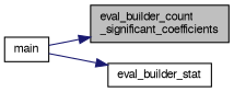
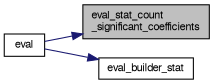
  digraph {
    rankdir=RL
    node [color=black fontname=FreeSans fontsize=10 shape=record]
    edge [color=midnightblue dir=back fontname=FreeSans fontsize=10 labelfontname=FreeSans labelfontsize=10 style=solid]
-   n1 [fillcolor=grey75 fontcolor=black height=0.2 label="eval_builder_count\l_significant_coefficients" style=filled width=0.4]
-   n2 [height=0.2 label=main width=0.4]
+   n1 [fillcolor=grey75 fontcolor=black height=0.2 label="eval_stat_count\l_significant_coefficients" style=filled width=0.4]
+   n2 [height=0.2 label=eval width=0.4]
    n3 [height=0.2 label=eval_builder_stat width=0.4]
    n1 -> n2
    n3 -> n2
  }
